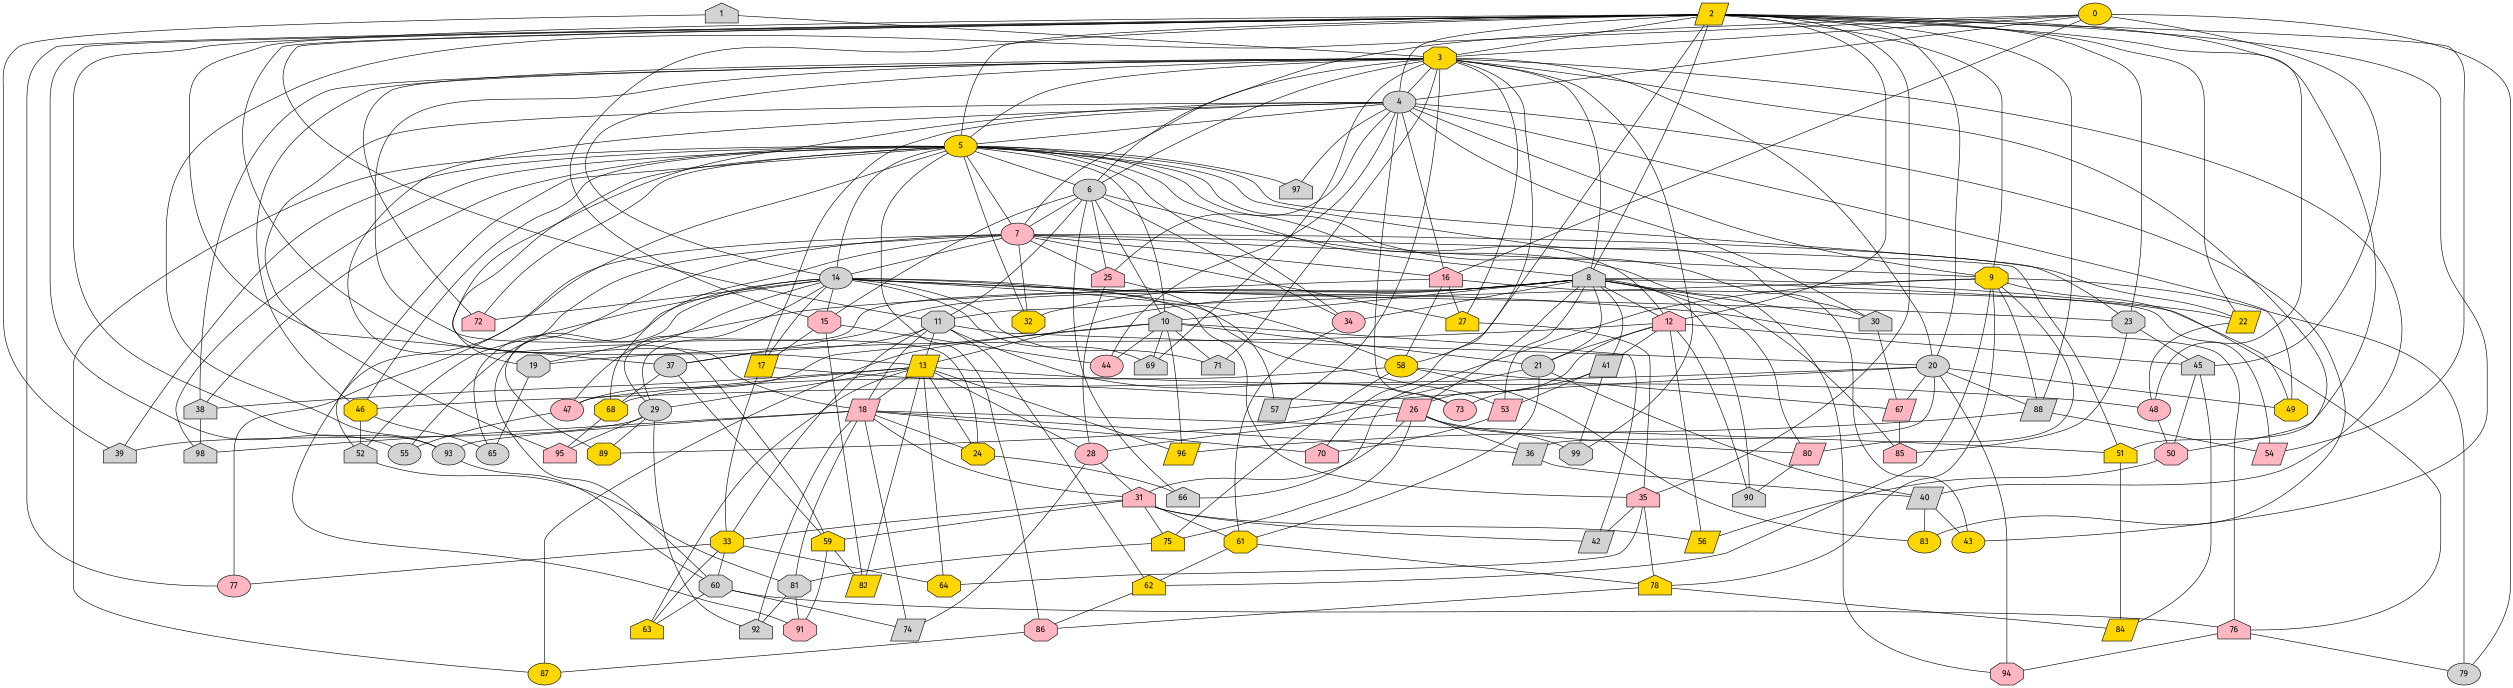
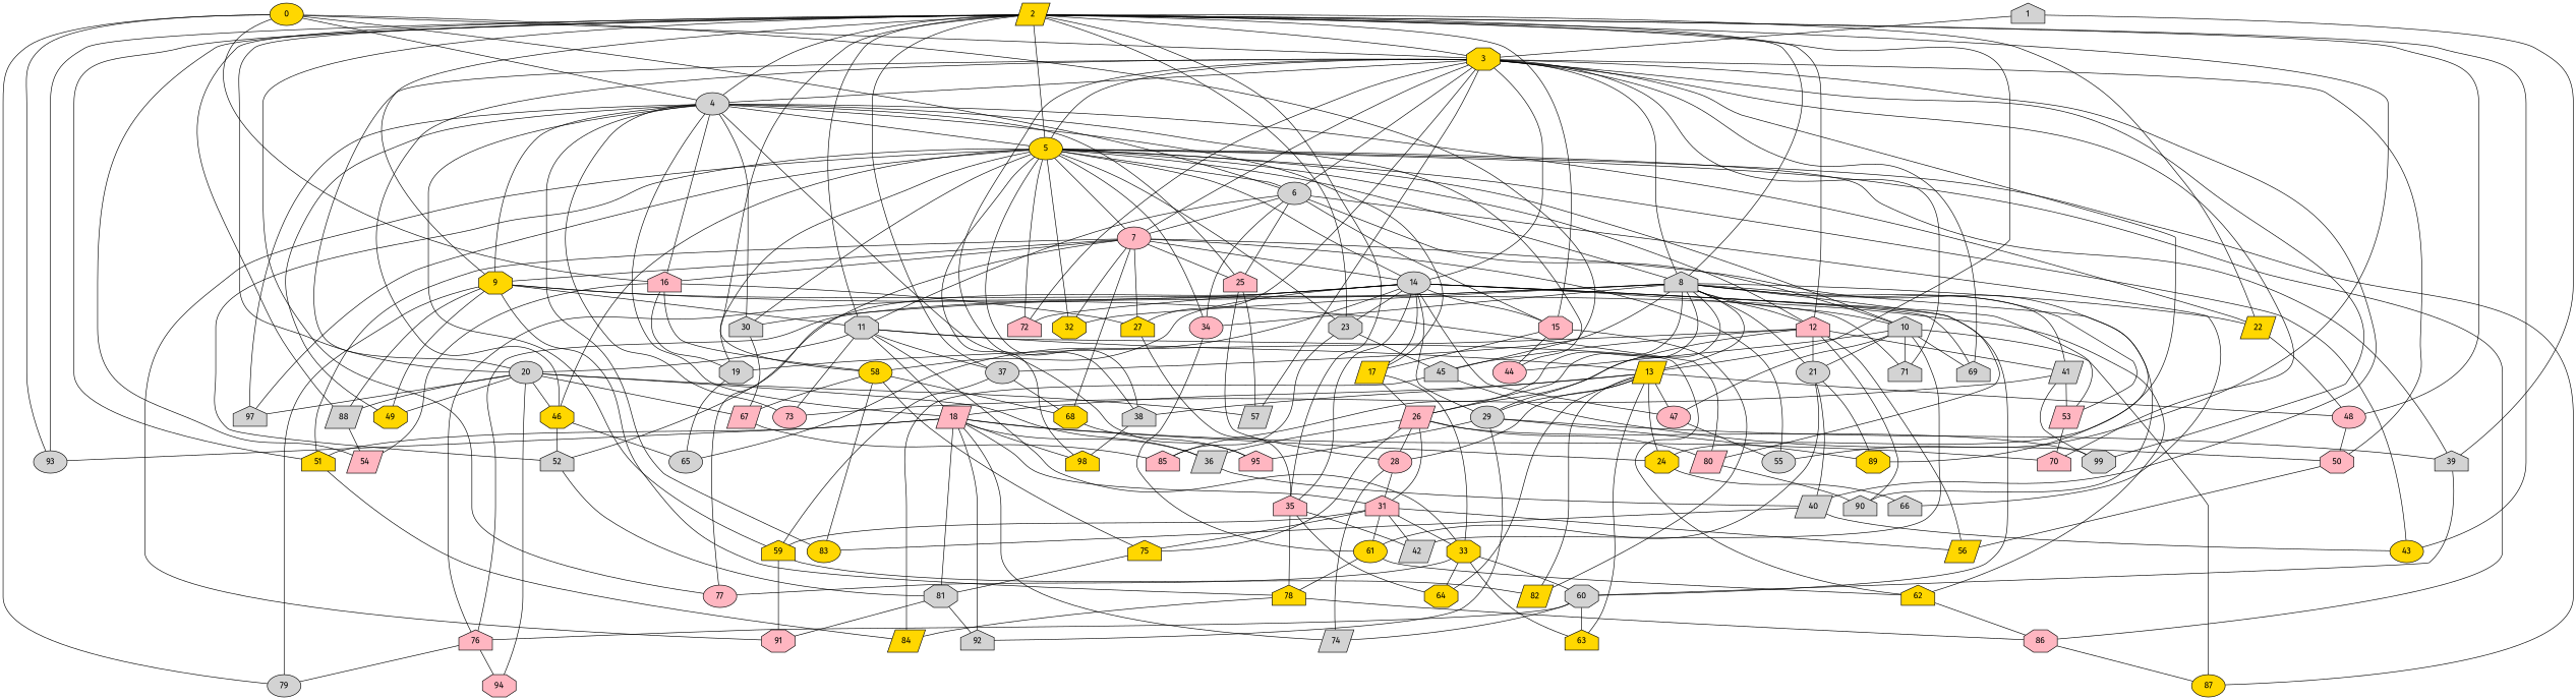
  strict graph {
    fontname="Fira Sans"
    node [fillcolor=lightgrey fontname="Fira Sans" shape=house style=filled]
    edge [fontname="Fira Sans" is_available=True prob=1.0]
    0 [fillcolor=gold shape=ellipse]
    3 [fillcolor=gold shape=octagon]
    4 [shape=ellipse]
    6 [shape=ellipse]
    16 [fillcolor=lightpink]
    45
    79 [shape=ellipse]
    93 [shape=ellipse]
    5 [fillcolor=gold shape=ellipse]
    8
    20 [shape=ellipse]
    7 [fillcolor=lightpink shape=ellipse]
    14 [shape=ellipse]
    24 [fillcolor=gold shape=octagon]
    27 [fillcolor=gold]
    38
    40 [shape=parallelogram]
    46 [fillcolor=gold shape=octagon]
    50 [fillcolor=lightpink shape=octagon]
    57 [shape=parallelogram]
    69
    70 [fillcolor=lightpink]
    71
    72 [fillcolor=lightpink]
    99 [shape=octagon]
    9 [fillcolor=gold shape=octagon]
    22 [fillcolor=gold shape=parallelogram]
    17 [fillcolor=gold shape=parallelogram]
    18 [fillcolor=lightpink shape=parallelogram]
    25 [fillcolor=lightpink]
    30
    44 [fillcolor=lightpink shape=ellipse]
    49 [fillcolor=gold shape=octagon]
    59 [fillcolor=gold]
    73 [fillcolor=lightpink shape=ellipse]
    83 [fillcolor=gold shape=ellipse]
    95 [fillcolor=lightpink]
    97
    11 [shape=octagon]
    15 [fillcolor=lightpink shape=octagon]
    10
    34 [fillcolor=lightpink shape=ellipse]
    66
    94 [fillcolor=lightpink shape=octagon]
    54 [fillcolor=lightpink shape=parallelogram]
    58 [fillcolor=gold shape=ellipse]
    19 [shape=octagon]
    84 [fillcolor=gold shape=parallelogram]
    1
    39
    60 [shape=octagon]
    2 [fillcolor=gold shape=parallelogram]
    12 [fillcolor=lightpink]
    13 [fillcolor=gold shape=parallelogram]
    23 [shape=octagon]
    35 [fillcolor=lightpink]
    37 [shape=ellipse]
    43 [fillcolor=gold shape=ellipse]
    48 [fillcolor=lightpink shape=ellipse]
    51 [fillcolor=gold]
    55 [shape=ellipse]
    77 [fillcolor=lightpink shape=ellipse]
    88 [shape=parallelogram]
    32 [fillcolor=gold shape=octagon]
    52
    86 [fillcolor=lightpink shape=octagon]
    87 [fillcolor=gold shape=ellipse]
    91 [fillcolor=lightpink shape=octagon]
-   98
+   98 [fillcolor=gold]
    21 [shape=ellipse]
    26 [fillcolor=lightpink shape=parallelogram]
    29 [shape=ellipse]
    41 [shape=parallelogram]
    53 [fillcolor=lightpink shape=parallelogram]
    76 [fillcolor=lightpink]
    80 [fillcolor=lightpink shape=parallelogram]
    85 [fillcolor=lightpink]
    90
    62 [fillcolor=gold]
    78 [fillcolor=gold]
    33 [fillcolor=gold shape=octagon]
    56 [fillcolor=gold shape=parallelogram]
    47 [fillcolor=lightpink shape=ellipse]
-   96 [fillcolor=gold shape=parallelogram]
    28 [fillcolor=lightpink shape=ellipse]
    63 [fillcolor=gold]
    64 [fillcolor=gold shape=octagon]
    82 [fillcolor=gold shape=parallelogram]
    36 [shape=parallelogram]
    67 [fillcolor=lightpink shape=parallelogram]
    42 [shape=parallelogram]
    68 [fillcolor=gold shape=octagon]
    75 [fillcolor=gold]
    89 [fillcolor=gold shape=octagon]
    65 [shape=ellipse]
    31 [fillcolor=lightpink]
    74 [shape=parallelogram]
    81 [shape=octagon]
    92
-   61 [fillcolor=gold shape=octagon]
+   61 [fillcolor=gold shape=ellipse]
    0 -- 3 [prob=0.855788581573]
    0 -- 4
    0 -- 6 [prob=0.576680824949]
    0 -- 16 [prob=0.940281313205]
    0 -- 45 [prob=0.882917015618]
    0 -- 79 [prob=0.0265481415378]
    0 -- 93 [prob=0.380242742933]
    3 -- 4 [prob=0.980330941994]
    3 -- 6 [prob=0.754615641634]
    3 -- 5 [prob=0.404902973338]
    3 -- 8 [prob=0.948241361397]
    3 -- 20 [prob=0.524342626123]
    3 -- 7 [prob=0.570886319409]
    3 -- 14 [prob=0.255788180669]
    3 -- 24 [prob=0.980651280332]
    3 -- 27 [prob=0.472522511438]
    3 -- 38 [prob=0.576760901676]
    3 -- 40 [prob=0.751018807936]
    3 -- 46 [prob=0.651597896642]
    3 -- 50
    3 -- 57 [prob=0.450425176375]
    3 -- 69 [prob=0.698914602397]
    3 -- 70 [prob=0.99323648026]
    3 -- 71 [prob=0.323971030426]
    3 -- 72
    3 -- 99
    4 -- 16 [prob=0.535051034012]
    4 -- 5 [prob=0.453308636014]
    4 -- 9 [prob=0.638680186506]
-   7 -- 22
+   4 -- 22
    4 -- 17 [prob=0.302207607193]
    4 -- 18 [prob=0.0763972323265]
    4 -- 25
    4 -- 30 [prob=0.832190037683]
    4 -- 44
    4 -- 49
    4 -- 59 [prob=0.337513081684]
    4 -- 73 [prob=0.0653347579157]
    4 -- 83 [prob=0.212551563371]
    4 -- 95 [prob=0.318496310447]
    4 -- 97 [prob=0.140555204299]
    6 -- 7
    6 -- 25 [prob=0.936414446525]
    6 -- 11
    6 -- 15 [prob=0.906480707596]
    6 -- 10
    6 -- 34 [prob=0.664270188986]
    6 -- 66 [prob=0.877785343508]
-   6 -- 94 [prob=0.359881541079]
    16 -- 27 [prob=0.852837159136]
    16 -- 54 [prob=0.53599303517]
    16 -- 58
    16 -- 19
    45 -- 50 [prob=0.929616605567]
    45 -- 84
    5 -- 6 [prob=0.770141827238]
    5 -- 8
    5 -- 7 [prob=0.444247275923]
    5 -- 14
    5 -- 38 [prob=0.0699887019624]
    5 -- 46 [prob=0.294687018061]
    5 -- 72 [prob=0.40924637269]
    5 -- 30 [prob=0.690745959766]
    5 -- 97 [prob=0.877802013612]
    5 -- 10
    5 -- 34 [prob=0.603886938897]
    5 -- 19
    5 -- 39 [prob=0.278081255549]
    5 -- 12 [prob=0.456001046936]
    5 -- 23 [prob=0.562752861717]
    5 -- 43 [prob=0.78127623081]
    5 -- 32 [prob=0.300741666634]
    5 -- 52 [prob=0.25063724531]
    5 -- 86
    5 -- 87 [prob=0.584742629969]
    5 -- 91 [prob=0.410430029255]
    5 -- 98 [prob=0.415371455293]
    8 -- 22 [prob=0.0429653290907]
    8 -- 30 [prob=0.777227034896]
    8 -- 10
    8 -- 34
    8 -- 12 [prob=0.545153386144]
    8 -- 13 [prob=0.37111625781]
    8 -- 37 [prob=0.0437186370787]
    8 -- 32
    8 -- 21 [prob=0.220768941575]
    8 -- 26 [prob=0.615877824596]
    8 -- 29
    8 -- 41
    8 -- 53 [prob=0.257816356187]
    8 -- 76 [prob=0.189586495228]
    8 -- 80 [prob=0.702537944438]
    8 -- 85 [prob=0.00728827907307]
    8 -- 90 [prob=0.393839855637]
    20 -- 46 [prob=0.944847565542]
    20 -- 57 [prob=0.294409908792]
    20 -- 49 [prob=0.524259800678]
+   20 -- 97 [prob=0.414004390344]
    20 -- 94 [prob=0.478596557616]
    20 -- 88
    20 -- 36
    20 -- 67 [prob=0.170665736392]
    7 -- 16 [prob=0.154240554658]
    7 -- 14 [prob=0.886755039608]
    7 -- 27 [prob=0.128151112036]
    7 -- 9 [prob=0.808804312381]
    7 -- 25 [prob=0.683690809052]
    7 -- 51
    7 -- 55 [prob=0.500207779798]
    7 -- 77 [prob=0.246695648947]
    7 -- 32 [prob=0.277351937436]
    7 -- 68 [prob=0.73682184917]
    7 -- 89 [prob=0.794661534696]
    14 -- 69 [prob=0.225121297667]
    14 -- 71
    14 -- 72 [prob=0.524613600244]
    14 -- 17 [prob=0.715654054605]
    14 -- 15
    14 -- 58 [prob=0.624248666284]
    14 -- 60 [prob=0.810982069986]
    14 -- 23
    14 -- 35 [prob=0.537275420118]
    14 -- 52 [prob=0.755871301931]
    14 -- 29
    14 -- 53 [prob=0.202307160935]
    14 -- 76 [prob=0.0355898800431]
    14 -- 47 [prob=0.0677439739581]
    14 -- 65
    24 -- 66
    27 -- 35 [prob=0.40915091793]
    38 -- 98 [prob=0.961959444067]
    40 -- 83 [prob=0.396507971983]
    40 -- 43
    46 -- 52 [prob=0.752778528359]
    46 -- 65 [prob=0.64649331036]
    50 -- 56
    9 -- 79 [prob=0.485735667729]
    9 -- 49 [prob=0.672667233707]
    9 -- 11
-   9 -- 66 [prob=0.204872391751]
    9 -- 88
    9 -- 80
    9 -- 62 [prob=0.616623866074]
    9 -- 78 [prob=0.0667131059757]
    22 -- 48
    17 -- 26 [prob=0.218071760378]
    17 -- 33 [prob=0.266984717898]
    18 -- 93
    18 -- 24
    18 -- 70
    18 -- 51 [prob=0.471139811726]
    18 -- 98 [prob=0.170320498178]
    18 -- 36 [prob=0.818199084993]
    18 -- 31 [prob=0.398216104144]
    18 -- 74 [prob=0.811813438068]
    18 -- 81
    18 -- 92 [prob=0.232028380254]
    25 -- 57
    25 -- 28
    30 -- 67 [prob=0.418740421571]
    59 -- 91 [prob=0.909205397669]
    59 -- 82 [prob=0.352634742185]
    11 -- 20
    11 -- 18 [prob=0.080018807698]
    11 -- 73 [prob=0.636989115093]
    11 -- 13 [prob=0.881788792355]
    11 -- 37
    11 -- 62
    11 -- 33 [prob=0.684662717106]
    15 -- 17 [prob=0.605943881099]
    15 -- 44
    15 -- 82 [prob=0.158649253801]
    10 -- 69 [prob=0.888025672186]
    10 -- 71 [prob=0.221368830242]
    10 -- 44 [prob=0.465798754534]
    10 -- 87 [prob=0.487530281487]
    10 -- 21 [prob=0.46223416236]
    10 -- 47 [prob=0.0349851065578]
-   10 -- 96 [prob=0.689675832287]
    10 -- 42 [prob=0.443095443373]
    34 -- 61
    58 -- 83 [prob=0.0922005999609]
    58 -- 67
    58 -- 68
    58 -- 75 [prob=0.25322442118]
    19 -- 65 [prob=0.618275300433]
    1 -- 3
    1 -- 39
-   93 -- 60 [prob=0.984432170952]
+   39 -- 60 [prob=0.984432170952]
    60 -- 76 [prob=0.255537003603]
    60 -- 63
    60 -- 74 [prob=0.326516194666]
    2 -- 3 [prob=0.366115913519]
    2 -- 4
    2 -- 93 [prob=0.287230273728]
    2 -- 5 [prob=0.920860422994]
    2 -- 8 [prob=0.967501006929]
    2 -- 20 [prob=0.528559871937]
    2 -- 9 [prob=0.0806679524481]
    2 -- 22 [prob=0.489072633514]
    2 -- 11 [prob=0.77483367138]
    2 -- 15 [prob=0.919697023422]
    2 -- 54
    2 -- 58
    2 -- 12 [prob=0.985701782816]
    2 -- 13
    2 -- 23
    2 -- 35 [prob=0.121500283539]
    2 -- 37
    2 -- 43 [prob=0.8165994763]
    2 -- 48
    2 -- 51 [prob=0.335248608075]
    2 -- 55
    2 -- 77 [prob=0.27151120714]
    2 -- 88 [prob=0.720564120586]
    12 -- 45 [prob=0.45203759041]
    12 -- 19
    12 -- 21 [prob=0.386498201808]
    12 -- 26
    12 -- 41
    12 -- 90 [prob=0.242979831681]
    12 -- 56 [prob=0.0276008747492]
    13 -- 24 [prob=0.267805774102]
    13 -- 38 [prob=0.0176251539911]
    13 -- 18 [prob=0.185274387378]
    13 -- 48 [prob=0.791180251525]
    13 -- 29
    13 -- 47 [prob=0.35507965316]
-   13 -- 96 [prob=0.163652032814]
    13 -- 28
    13 -- 63
    13 -- 64 [prob=0.904919874651]
    13 -- 82
    23 -- 45
    23 -- 85
    35 -- 78
    35 -- 64 [prob=0.179622729501]
    35 -- 42 [prob=0.189021570861]
    37 -- 59
    37 -- 68 [prob=0.0855059757746]
    48 -- 50 [prob=0.305338623318]
    51 -- 84 [prob=0.120590972305]
    88 -- 54
-   88 -- 96
    52 -- 81
    86 -- 87 [prob=0.644717587544]
    21 -- 40 [prob=0.452147189014]
    21 -- 89 [prob=0.419259837261]
    21 -- 61
    26 -- 99 [prob=0.531805175243]
    26 -- 80 [prob=0.403840293326]
    26 -- 28
    26 -- 36 [prob=0.35362487681]
    26 -- 75 [prob=0.917920886896]
    26 -- 31
    29 -- 95
    29 -- 39
    29 -- 89 [prob=0.16730150981]
    29 -- 92 [prob=0.630776577755]
    41 -- 99
    41 -- 73 [prob=0.378847714513]
    41 -- 53 [prob=0.222070951435]
    53 -- 70 [prob=0.939778762735]
    76 -- 79
    76 -- 94 [prob=0.432925677689]
    80 -- 90 [prob=0.700209806087]
    62 -- 86 [prob=0.24854914231]
    78 -- 84 [prob=0.806940656146]
    78 -- 86 [prob=0.185680491444]
    33 -- 60 [prob=0.990745964702]
    33 -- 77
    33 -- 63 [prob=0.114415204117]
    33 -- 64 [prob=0.898464142435]
    47 -- 55 [prob=0.669500833248]
    28 -- 31 [prob=0.714094478492]
    28 -- 74 [prob=0.315223208654]
    36 -- 40 [prob=0.93488756605]
    67 -- 85 [prob=0.671979756576]
    68 -- 95 [prob=0.821837032492]
    75 -- 81 [prob=0.915995157511]
    31 -- 59 [prob=0.938755905088]
    31 -- 33
    31 -- 56 [prob=0.887808540307]
    31 -- 42 [prob=0.294973697636]
    31 -- 75
    31 -- 61
    81 -- 91
    81 -- 92 [prob=0.721371588965]
    61 -- 62
    61 -- 78
  }
